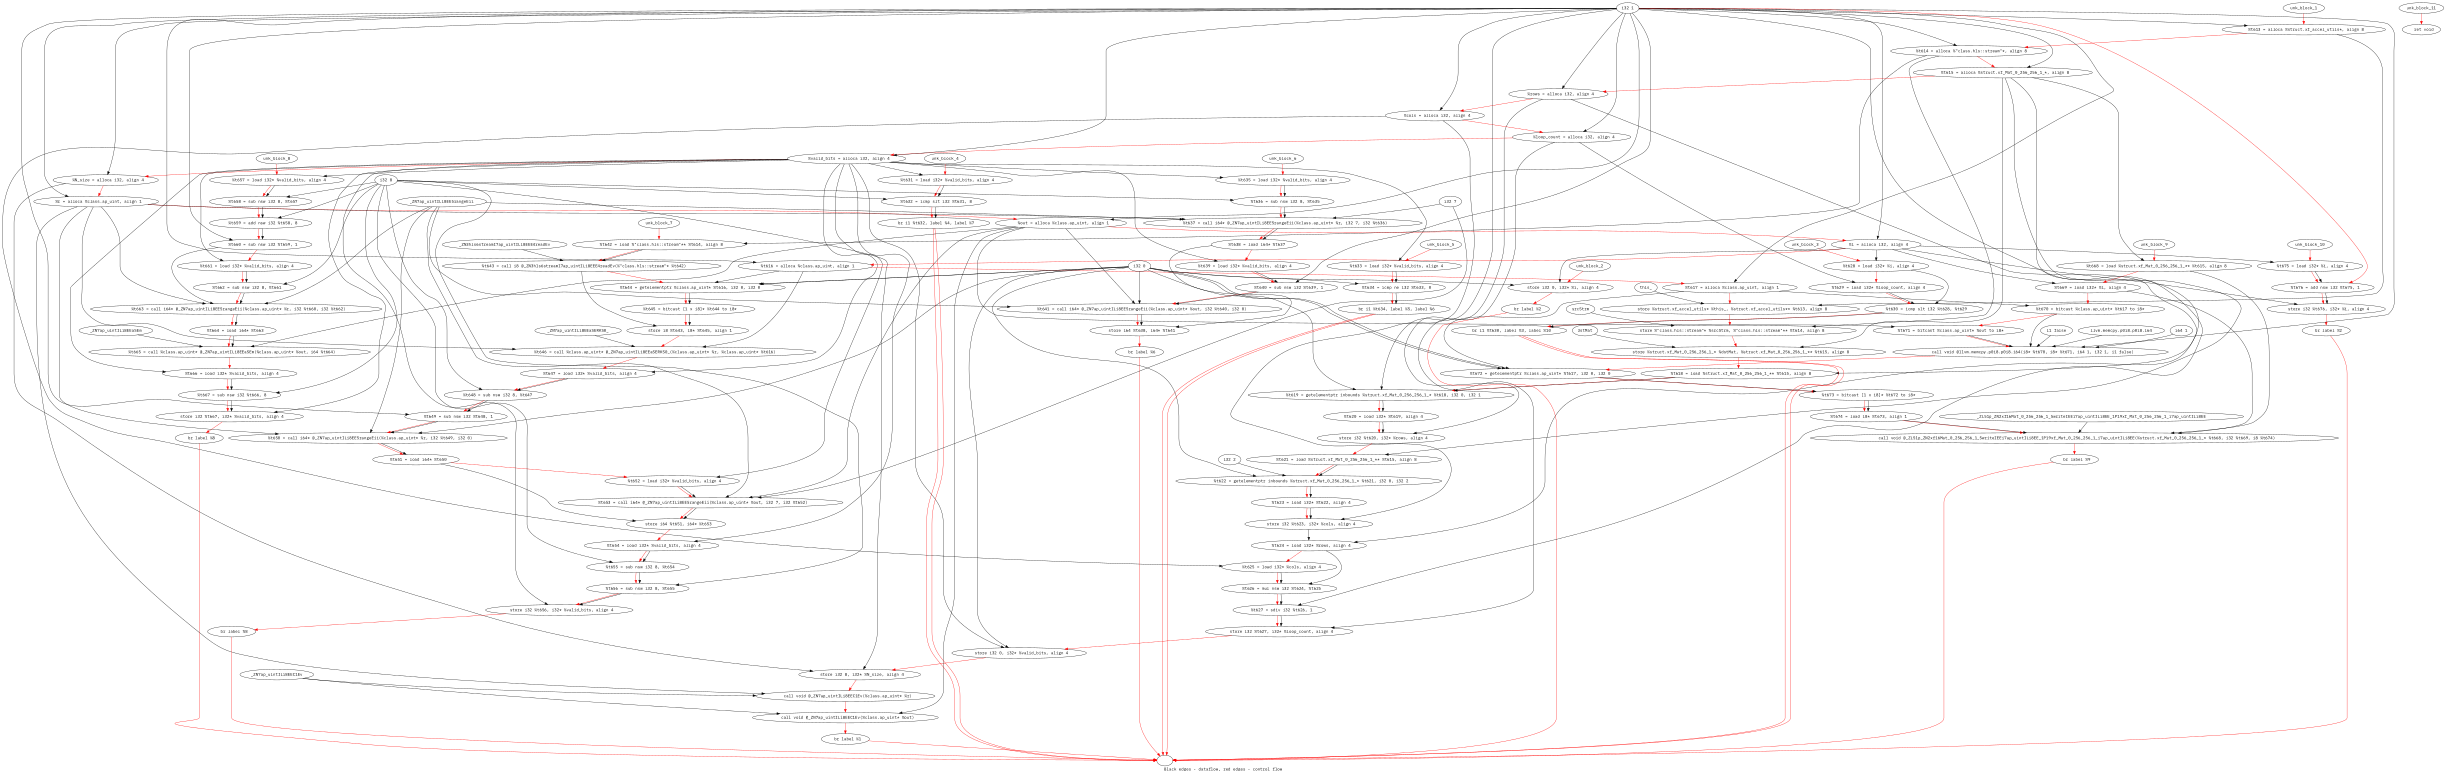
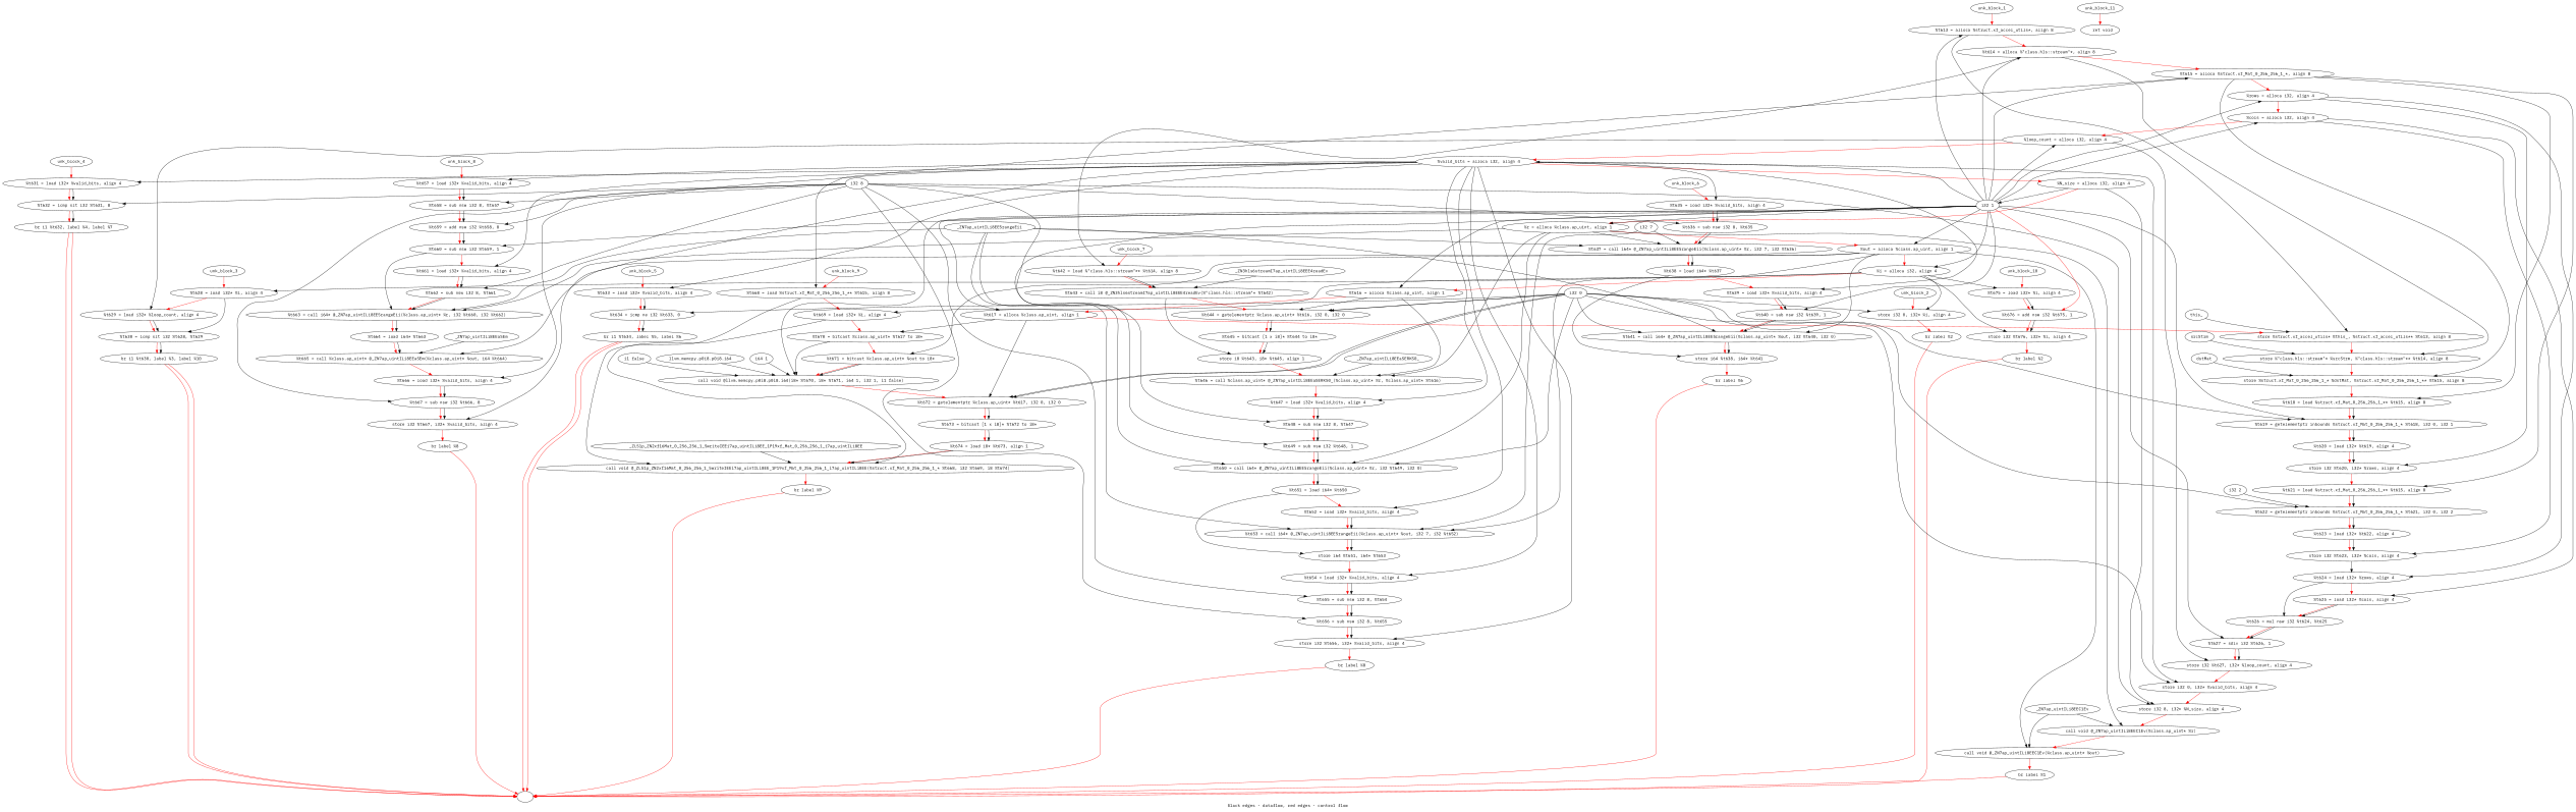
  digraph {
    compound=true
    fontname="IBM Plex Mono"
    label="Black edges - dataflow, red edges - control flow"
    node [fontname="IBM Plex Mono"]
    edge [fontname="IBM Plex Mono"]
    n1 [label="  %t613 = alloca %struct.xf_accel_utils*, align 8"]
    n2 [label="  %t614 = alloca %\"class.hls::stream\"*, align 8"]
    n3 [label="  store %struct.xf_accel_utils* %this_, %struct.xf_accel_utils** %t613, align 8"]
    n4 [label="  %t615 = alloca %struct.xf_Mat_0_256_256_1_*, align 8"]
    n5 [label="  store %\"class.hls::stream\"* %srcStrm, %\"class.hls::stream\"** %t614, align 8"]
    n6 [label="  %t642 = load %\"class.hls::stream\"** %t614, align 8"]
    n7 [label="  %rows = alloca i32, align 4"]
    n8 [label="  store %struct.xf_Mat_0_256_256_1_* %dstMat, %struct.xf_Mat_0_256_256_1_** %t615, align 8"]
    n9 [label="  %t618 = load %struct.xf_Mat_0_256_256_1_** %t615, align 8"]
    n10 [label="  %t621 = load %struct.xf_Mat_0_256_256_1_** %t615, align 8"]
    n11 [label="  %t668 = load %struct.xf_Mat_0_256_256_1_** %t615, align 8"]
    n12 [label="  %t643 = call i8 @_ZN3hls6streamI7ap_uintILi8EEE4readEv(%\"class.hls::stream\"* %t642)"]
    n13 [label="  %cols = alloca i32, align 4"]
    n14 [label="  store i32 %t620, i32* %rows, align 4"]
    n15 [label="  %t624 = load i32* %rows, align 4"]
    n16 [label="  %t619 = getelementptr inbounds %struct.xf_Mat_0_256_256_1_* %t618, i32 0, i32 1"]
    n17 [label="  %t622 = getelementptr inbounds %struct.xf_Mat_0_256_256_1_* %t621, i32 0, i32 2"]
    n18 [label="  %t669 = load i32* %i, align 4"]
    n19 [label="  call void @_ZL51p_ZN2xf16Mat_0_256_256_1_5writeIEEi7ap_uintILi8EE_1P19xf_Mat_0_256_256_1_i7ap_uintILi8EE(%struct.xf_Mat_0_256_256_1_* %t668, i32 %t669, i8 %t674)"]
    n20 [label="  %loop_count = alloca i32, align 4"]
    n21 [label="  store i32 %t623, i32* %cols, align 4"]
    n22 [label="  %t625 = load i32* %cols, align 4"]
    n23 [label="  %t626 = mul nsw i32 %t624, %t625"]
    n24 [label="  %valid_bits = alloca i32, align 4"]
    n25 [label="  store i32 %t627, i32* %loop_count, align 4"]
    n26 [label="  %t629 = load i32* %loop_count, align 4"]
    n27 [label="  %N_size = alloca i32, align 4"]
    n28 [label="  store i32 0, i32* %valid_bits, align 4"]
    n29 [label="  %t631 = load i32* %valid_bits, align 4"]
    n30 [label="  %t633 = load i32* %valid_bits, align 4"]
    n31 [label="  %t635 = load i32* %valid_bits, align 4"]
    n32 [label="  %t639 = load i32* %valid_bits, align 4"]
    n33 [label="  %t647 = load i32* %valid_bits, align 4"]
    n34 [label="  %t652 = load i32* %valid_bits, align 4"]
    n35 [label="  %t654 = load i32* %valid_bits, align 4"]
    n36 [label="  store i32 %t656, i32* %valid_bits, align 4"]
    n37 [label="  %t657 = load i32* %valid_bits, align 4"]
    n38 [label="  %t661 = load i32* %valid_bits, align 4"]
    n39 [label="  %t666 = load i32* %valid_bits, align 4"]
    n40 [label="  store i32 %t667, i32* %valid_bits, align 4"]
    n41 [label="  %t630 = icmp slt i32 %t628, %t629"]
    n42 [label="  %r = alloca %class.ap_uint, align 1"]
    n43 [label="  store i32 8, i32* %N_size, align 4"]
    n44 [label="  %t632 = icmp slt i32 %t631, 8"]
    n45 [label="  %t634 = icmp ne i32 %t633, 0"]
    n46 [label="  %t636 = sub nsw i32 8, %t635"]
    n47 [label="  %t640 = sub nsw i32 %t639, 1"]
    n48 [label="  %t648 = sub nsw i32 8, %t647"]
    n49 [label="  %t653 = call i64* @_ZN7ap_uintILi8EE5rangeEii(%class.ap_uint* %out, i32 7, i32 %t652)"]
    n50 [label="  %t655 = sub nsw i32 8, %t654"]
    n51 [label="  br label %8"]
    n52 [label="  %t658 = sub nsw i32 8, %t657"]
    n53 [label="  %t662 = sub nsw i32 8, %t661"]
    n54 [label="  %t667 = sub nsw i32 %t666, 8"]
    n55 [label="  br label %8"]
    n56 [label="  %out = alloca %class.ap_uint, align 1"]
    n57 [label="  call void @_ZN7ap_uintILi8EEC1Ev(%class.ap_uint* %r)"]
    n58 [label="  %t637 = call i64* @_ZN7ap_uintILi8EE5rangeEii(%class.ap_uint* %r, i32 7, i32 %t636)"]
    n59 [label="  %t646 = call %class.ap_uint* @_ZN7ap_uintILi8EEaSERKS0_(%class.ap_uint* %r, %class.ap_uint* %t616)"]
    n60 [label="  %t650 = call i64* @_ZN7ap_uintILi8EE5rangeEii(%class.ap_uint* %r, i32 %t649, i32 0)"]
    n61 [label="  %t663 = call i64* @_ZN7ap_uintILi8EE5rangeEii(%class.ap_uint* %r, i32 %t660, i32 %t662)"]
    n62 [label="  %i = alloca i32, align 4"]
    n63 [label="  call void @_ZN7ap_uintILi8EEC1Ev(%class.ap_uint* %out)"]
    n64 [label="  %t641 = call i64* @_ZN7ap_uintILi8EE5rangeEii(%class.ap_uint* %out, i32 %t640, i32 0)"]
    n65 [label="  %t665 = call %class.ap_uint* @_ZN7ap_uintILi8EEaSEm(%class.ap_uint* %out, i64 %t664)"]
    n66 [label="  %t671 = bitcast %class.ap_uint* %out to i8*"]
    n67 [label="  %t638 = load i64* %t637"]
    n68 [label="  %t651 = load i64* %t650"]
    n69 [label="  %t664 = load i64* %t663"]
    n70 [label="  %t616 = alloca %class.ap_uint, align 1"]
    n71 [label="  store i32 0, i32* %i, align 4"]
    n72 [label="  %t628 = load i32* %i, align 4"]
    n73 [label="  %t675 = load i32* %i, align 4"]
    n74 [label="  store i32 %t676, i32* %i, align 4"]
    n75 [label="  br label %1"]
    n76 [label="  store i64 %t638, i64* %t641"]
    n77 [label="  store i64 %t651, i64* %t653"]
    n78 [label="  call void @llvm.memcpy.p0i8.p0i8.i64(i8* %t670, i8* %t671, i64 1, i32 1, i1 false)"]
    n79 [label="  %t617 = alloca %class.ap_uint, align 1"]
    n80 [label="  %t644 = getelementptr %class.ap_uint* %t616, i32 0, i32 0"]
    n81 [label="  br label %2"]
    n82 [label="  %t670 = bitcast %class.ap_uint* %t617 to i8*"]
    n83 [label="  %t676 = add nsw i32 %t675, 1"]
    n84 [label="  br label %2"]
    n85 [label="  %t672 = getelementptr %class.ap_uint* %t617, i32 0, i32 0"]
    n86 [label="  %t645 = bitcast [1 x i8]* %t644 to i8*"]
    n87 [label="  %t673 = bitcast [1 x i8]* %t672 to i8*"]
    n88 [label="  %t620 = load i32* %t619, align 4"]
    n89 [label="  %t623 = load i32* %t622, align 4"]
    n90 [label="  %t627 = sdiv i32 %t626, 1"]
    ""
    unk_block_1
    "i32 1"
    n94 [label="  %t649 = sub nsw i32 %t648, 1"]
    n95 [label="  %t660 = sub nsw i32 %t659, 1"]
    this_
    srcStrm
    dstMat
    "i32 0"
    n100 [label="  br i1 %t634, label %5, label %6"]
    "i32 2"
    "i32 8"
    n103 [label="  %t656 = sub nsw i32 8, %t655"]
    n104 [label="  %t659 = add nsw i32 %t658, 8"]
    n105 [label="  br i1 %t632, label %4, label %7"]
    _ZN7ap_uintILi8EEC1Ev
    unk_block_2
    n108 [label="  br i1 %t630, label %3, label %10"]
    unk_block_3
    unk_block_4
    unk_block_5
    n112 [label="  br label %6"]
    unk_block_6
    "i32 7"
    _ZN7ap_uintILi8EE5rangeEii
    n116 [label="  store i8 %t643, i8* %t645, align 1"]
    unk_block_7
    _ZN3hls6streamI7ap_uintILi8EEE4readEv
    _ZN7ap_uintILi8EEaSERKS0_
    unk_block_8
    _ZN7ap_uintILi8EEaSEm
    n122 [label="  br label %9"]
    n123 [label="  %t674 = load i8* %t673, align 1"]
    unk_block_9
    "i64 1"
    "i1 false"
    "llvm.memcpy.p0i8.p0i8.i64"
    _ZL51p_ZN2xf16Mat_0_256_256_1_5writeIEEi7ap_uintILi8EE_1P19xf_Mat_0_256_256_1_i7ap_uintILi8EE
    unk_block_10
    n130 [label="  ret void"]
    unk_block_11
    n1 -> n2 [color=red weight=2]
    n1 -> n3
    n2 -> n4 [color=red weight=2]
    n2 -> n5
    n2 -> n6
    n3 -> n5 [color=red weight=2]
    n4 -> n7 [color=red weight=2]
    n4 -> n8
    n4 -> n9
    n4 -> n10
    n4 -> n11
    n5 -> n8 [color=red weight=2]
    n6 -> n12 [color=red weight=2]
    n6 -> n12
    n7 -> n13 [color=red weight=2]
    n7 -> n14
    n7 -> n15
    n8 -> n9 [color=red weight=2]
    n9 -> n16 [color=red weight=2]
    n9 -> n16
    n10 -> n17 [color=red weight=2]
    n10 -> n17
    n11 -> n18 [color=red weight=2]
    n11 -> n19
    n12 -> n80 [color=red weight=2]
    n12 -> n116
    n13 -> n20 [color=red weight=2]
    n13 -> n21
    n13 -> n22
    n14 -> n10 [color=red weight=2]
    n15 -> n22 [color=red weight=2]
    n15 -> n23
    n16 -> n88 [color=red weight=2]
    n16 -> n88
    n17 -> n89 [color=red weight=2]
    n17 -> n89
    n18 -> n19
    n18 -> n82 [color=red weight=2]
    n19 -> n122 [color=red weight=2]
    n20 -> n24 [color=red weight=2]
    n20 -> n25
    n20 -> n26
    n21 -> n15 [color=black weight=2]
    n22 -> n23 [color=red weight=2]
    n22 -> n23
    n23 -> n90 [color=red weight=2]
    n23 -> n90
    n24 -> n27 [color=red weight=2]
    n24 -> n28
    n24 -> n29
    n24 -> n30
    n24 -> n31
    n24 -> n32
    n24 -> n33
    n24 -> n34
    n24 -> n35
    n24 -> n36
    n24 -> n37
    n24 -> n38
    n24 -> n39
    n24 -> n40
    n25 -> n28 [color=red weight=2]
    n26 -> n41 [color=red weight=2]
    n26 -> n41
    n27 -> n42 [color=red weight=2]
    n27 -> n43
    n28 -> n43 [color=red weight=2]
    n29 -> n44 [color=red weight=2]
    n29 -> n44
    n30 -> n45 [color=red weight=2]
    n30 -> n45
    n31 -> n46 [color=red weight=2]
    n31 -> n46
    n32 -> n47 [color=red weight=2]
    n32 -> n47
    n33 -> n48 [color=red weight=2]
    n33 -> n48
    n34 -> n49 [color=red weight=2]
    n34 -> n49
    n35 -> n50 [color=red weight=2]
    n35 -> n50
    n36 -> n51 [color=red weight=2]
    n37 -> n52 [color=red weight=2]
    n37 -> n52
    n38 -> n53 [color=red weight=2]
    n38 -> n53
    n39 -> n54 [color=red weight=2]
    n39 -> n54
    n40 -> n55 [color=red weight=2]
    n41 -> n108 [color=red weight=2]
    n41 -> n108
    n42 -> n56 [color=red weight=2]
    n42 -> n57
    n42 -> n58
    n42 -> n59
    n42 -> n60
    n42 -> n61
    n43 -> n57 [color=red weight=2]
    n44 -> n105 [color=red weight=2]
    n44 -> n105
    n45 -> n100 [color=red weight=2]
    n45 -> n100
    n46 -> n58 [color=red weight=2]
    n46 -> n58
    n47 -> n64 [color=red weight=2]
    n47 -> n64
    n48 -> n94 [color=red weight=2]
    n48 -> n94
    n49 -> n77 [color=red weight=2]
    n49 -> n77
    n50 -> n103 [color=red weight=2]
    n50 -> n103
    n51 -> "" [color=red]
    n52 -> n104 [color=red weight=2]
    n52 -> n104
    n53 -> n61 [color=red weight=2]
    n53 -> n61
    n54 -> n40 [color=red weight=2]
    n54 -> n40
    n55 -> "" [color=red]
    n56 -> n49
    n56 -> n62 [color=red weight=2]
    n56 -> n63
    n56 -> n64
    n56 -> n65
    n56 -> n66
    n57 -> n63 [color=red weight=2]
    n58 -> n67 [color=red weight=2]
    n58 -> n67
    n59 -> n33 [color=red weight=2]
    n60 -> n68 [color=red weight=2]
    n60 -> n68
    n61 -> n69 [color=red weight=2]
    n61 -> n69
    n62 -> n18
    n62 -> n70 [color=red weight=2]
    n62 -> n71
    n62 -> n72
    n62 -> n73
    n62 -> n74
    n63 -> n75 [color=red weight=2]
    n64 -> n76 [color=red weight=2]
    n64 -> n76
    n65 -> n39 [color=red weight=2]
    n66 -> n78 [color=red weight=2]
    n66 -> n78
    n67 -> n32 [color=red weight=2]
    n67 -> n76
    n68 -> n34 [color=red weight=2]
    n68 -> n77
    n69 -> n65 [color=red weight=2]
    n69 -> n65
    n70 -> n59
    n70 -> n79 [color=red weight=2]
    n70 -> n80
    n71 -> n81 [color=red weight=2]
    n72 -> n26 [color=red weight=2]
    n72 -> n41
    n73 -> n83 [color=red weight=2]
    n73 -> n83
    n74 -> n84 [color=red weight=2]
    n75 -> "" [color=red]
    n76 -> n112 [color=red weight=2]
    n77 -> n35 [color=red weight=2]
    n78 -> n85 [color=red weight=2]
    n79 -> n3 [color=red weight=2]
    n79 -> n82
    n79 -> n85
    n80 -> n86 [color=red weight=2]
    n80 -> n86
    n81 -> "" [color=red]
    n82 -> n66 [color=red weight=2]
    n82 -> n78
    n83 -> n74 [color=red weight=2]
    n83 -> n74
    n84 -> "" [color=red]
    n85 -> n87 [color=red weight=2]
    n85 -> n87
    n86 -> n116 [color=red weight=2]
    n86 -> n116
    n87 -> n123 [color=red weight=2]
    n87 -> n123
    n88 -> n14 [color=red weight=2]
    n88 -> n14
    n89 -> n21 [color=red weight=2]
    n89 -> n21
    n90 -> n25 [color=red weight=2]
    n90 -> n25
    unk_block_1 -> n1 [color=red]
    "i32 1" -> n1
    "i32 1" -> n2
    "i32 1" -> n4
    "i32 1" -> n7
    "i32 1" -> n13
    "i32 1" -> n16
    "i32 1" -> n20
    "i32 1" -> n24
-   "i32 1" -> n27
+   n27 -> "i32 1"
    "i32 1" -> n42
    "i32 1" -> n47
    "i32 1" -> n56
    "i32 1" -> n62
    "i32 1" -> n70
    "i32 1" -> n78
    "i32 1" -> n79
    "i32 1" -> n83 [color=red]
    "i32 1" -> n90
    "i32 1" -> n94
    "i32 1" -> n95
    n94 -> n60 [color=red weight=2]
    n94 -> n60
    n95 -> n38 [color=red weight=2]
    n95 -> n61
    this_ -> n3
    srcStrm -> n5
    dstMat -> n8
    "i32 0" -> n16
    "i32 0" -> n17
    "i32 0" -> n28
    "i32 0" -> n45
    "i32 0" -> n60
    "i32 0" -> n64
    "i32 0" -> n71
    "i32 0" -> n80
    "i32 0" -> n80
    "i32 0" -> n85
    "i32 0" -> n85
    n100 -> "" [color=red]
    n100 -> "" [color=red]
    "i32 2" -> n17
    "i32 8" -> n43
    "i32 8" -> n44
    "i32 8" -> n46
    "i32 8" -> n48
    "i32 8" -> n50
    "i32 8" -> n52
    "i32 8" -> n53
    "i32 8" -> n54
    "i32 8" -> n103
    "i32 8" -> n104
    n103 -> n36 [color=red weight=2]
    n103 -> n36
    n104 -> n95 [color=red weight=2]
    n104 -> n95
    n105 -> "" [color=red]
    n105 -> "" [color=red]
    _ZN7ap_uintILi8EEC1Ev -> n57
    _ZN7ap_uintILi8EEC1Ev -> n63
    unk_block_2 -> n71 [color=red]
    n108 -> "" [color=red]
    n108 -> "" [color=red]
    unk_block_3 -> n72 [color=red]
    unk_block_4 -> n29 [color=red]
    unk_block_5 -> n30 [color=red]
    n112 -> "" [color=red]
    unk_block_6 -> n31 [color=red]
    "i32 7" -> n49
    "i32 7" -> n58
    _ZN7ap_uintILi8EE5rangeEii -> n49
    _ZN7ap_uintILi8EE5rangeEii -> n58
    _ZN7ap_uintILi8EE5rangeEii -> n60
    _ZN7ap_uintILi8EE5rangeEii -> n61
    _ZN7ap_uintILi8EE5rangeEii -> n64
    n116 -> n59 [color=red weight=2]
    unk_block_7 -> n6 [color=red]
    _ZN3hls6streamI7ap_uintILi8EEE4readEv -> n12
    _ZN7ap_uintILi8EEaSERKS0_ -> n59
    unk_block_8 -> n37 [color=red]
    _ZN7ap_uintILi8EEaSEm -> n65
    n122 -> "" [color=red]
    n123 -> n19 [color=red weight=2]
    n123 -> n19
    unk_block_9 -> n11 [color=red]
    "i64 1" -> n78
    "i1 false" -> n78
    "llvm.memcpy.p0i8.p0i8.i64" -> n78
    _ZL51p_ZN2xf16Mat_0_256_256_1_5writeIEEi7ap_uintILi8EE_1P19xf_Mat_0_256_256_1_i7ap_uintILi8EE -> n19
    unk_block_10 -> n73 [color=red]
    unk_block_11 -> n130 [color=red]
  }
